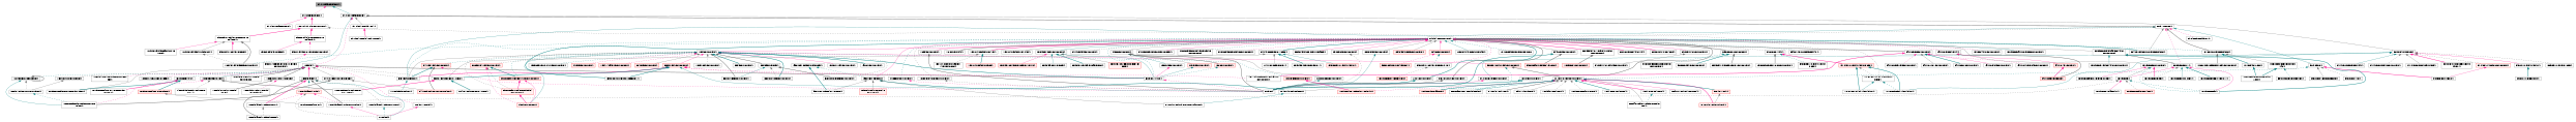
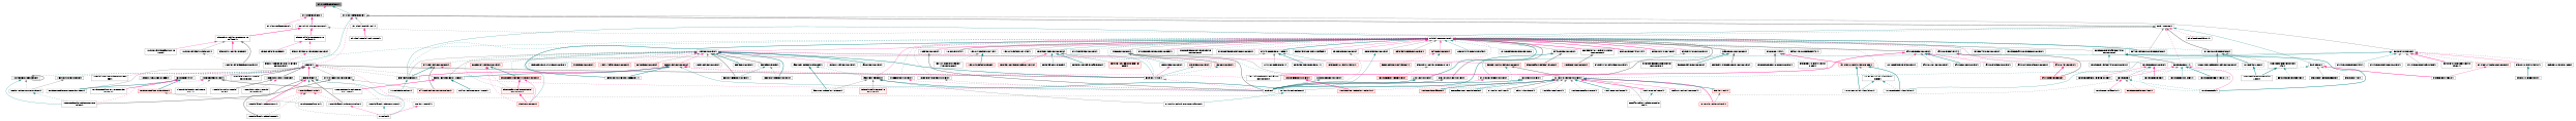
  digraph {
    node [color=grey40 fillcolor=white fontname=Helvetica fontsize=10 shape=box style=filled]
    edge [color=gray40 dir=back fontname=Helvetica fontsize=10 labelfontname=Helvetica labelfontsize=10 style=solid]
    n1 [color=gray40 fillcolor=grey60 fontcolor=black height=0.2 label="PhysInterface_Chaos.h" width=0.4]
    n2 [height=0.2 label="PhysScene_Chaos.h" width=0.4]
    n3 [height=0.2 label="PhysicsInterfaceCore.h" width=0.4]
    n4 [height=0.2 label="NetworkPhysicsComponent.h" width=0.4]
    n5 [height=0.2 label="PhysicsInterfaceScene.h" width=0.4]
    n6 [height=0.2 label="ChaosWheeledVehicleMovement\lComponent.h" width=0.4]
    n7 [height=0.2 label="BodyInstance.h" width=0.4]
    n8 [height=0.2 label="ConstraintInstance.h" width=0.4]
    n9 [height=0.2 label="Material.h" width=0.4]
    n10 [height=0.2 label="PhysicalMaterialMask.h" width=0.4]
    n11 [height=0.2 label="ChaosSimModuleManagerAsync\lCallback.h" width=0.4]
    n12 [height=0.2 label="ChaosVehicleManagerAsync\lCallback.h" width=0.4]
    n13 [height=0.2 label="MoverNetworkPhysicsLiaison\lBase.h" width=0.4]
    n14 [height=0.2 label="ChaosSimModuleManager.h" width=0.4]
    n15 [height=0.2 label="ModularVehicleBaseComponent.h" width=0.4]
    n16 [height=0.2 label="ModularVehicleDefaultAsync\lInput.h" width=0.4]
    n17 [height=0.2 label="ModularVehicleSimulationCU.h" width=0.4]
    n18 [height=0.2 label="ChaosVehicleManager.h" width=0.4]
    n19 [height=0.2 label="ChaosVehicleMovementComponent.h" width=0.4]
    n20 [height=0.2 label="MoverNetworkPhysicsLiaison.h" width=0.4]
    n21 [height=0.2 label="MoverPathedPhysicsLiaison.h" width=0.4]
    n22 [height=0.2 label="BodySetup.h" width=0.4]
    n23 [height=0.2 label="EngineSharedPCH.h" width=0.4]
    n24 [height=0.2 label="ISMComponentDescriptor.h" width=0.4]
    n25 [height=0.2 label="LandscapeProxy.h" width=0.4]
    n26 [height=0.2 label="PhysicsThreadLibrary.h" width=0.4]
    n27 [height=0.2 label="PrimitiveComponent.h" width=0.4]
    n28 [height=0.2 label="SplineMeshComponentDescriptor.h" width=0.4]
    n29 [height=0.2 label="ChaosMoverSimulation.h" width=0.4]
    n30 [height=0.2 label="ConstraintInstanceBlueprint\lLibrary.h" width=0.4]
    n31 [height=0.2 label="PathedMovementMode.h" width=0.4]
    n32 [color=red height=0.2 label="PhysicalAnimationComponent.h" width=0.4]
    n33 [height=0.2 label="PhysicsAssetRenderUtils.h" width=0.4]
    n34 [height=0.2 label="PhysicsConstraintComponent.h" width=0.4]
    n35 [height=0.2 label="PhysicsConstraintTemplate.h" width=0.4]
    n36 [height=0.2 label="PhysicsHandleComponent.h" width=0.4]
    n37 [height=0.2 label="EngineMinimal.h" width=0.4]
    n38 [height=0.2 label="StaticMeshSceneProxyDesc.h" width=0.4]
    n39 [height=0.2 label="InstancedStaticMesh.h" width=0.4]
    n40 [height=0.2 label="LandscapeEditResourcesSubsystem.h" width=0.4]
    n41 [height=0.2 label="LandscapeUtils.h" width=0.4]
    n42 [height=0.2 label="MaterialExpressionMaterial\lSample.cpp" width=0.4]
    n43 [height=0.2 label="MaterialFunctionInstance.h" width=0.4]
    n44 [height=0.2 label="MaterialGraph.h" width=0.4]
    n45 [height=0.2 label="MaterialInstanceUpdateParameter\lSet.h" width=0.4]
    n46 [height=0.2 label="MeshComponentHelper.h" width=0.4]
    n47 [height=0.2 label="NaniteResourcesHelper.h" width=0.4]
    n48 [height=0.2 label="PreviewMaterial.h" width=0.4]
    n49 [height=0.2 label="PrimitiveComponentHelper.h" width=0.4]
    n50 [height=0.2 label="WebBrowserAssetManager.h" width=0.4]
    n51 [height=0.2 label="PhysicalMaterialMaskImport.h" width=0.4]
    n52 [height=0.2 label="ChaosCooking.h" width=0.4]
    n53 [height=0.2 label="ChaosDerivedDataReader.h" width=0.4]
    n54 [height=0.2 label="DynamicMeshComponent.h" width=0.4]
    n55 [height=0.2 label="SkeletalBodySetup.h" width=0.4]
    n56 [height=0.2 label="UnrealEdSharedPCH.h" width=0.4]
    n57 [height=0.2 label="HLODInstancedStaticMeshComponent.h" width=0.4]
    n58 [height=0.2 label="ISMPartitionActor.h" width=0.4]
    n59 [height=0.2 label="InstancedPlacementClient\lInfo.h" width=0.4]
    n60 [height=0.2 label="Landscape.h" width=0.4]
    n61 [height=0.2 label="LandscapeEdit.h" width=0.4]
    n62 [height=0.2 label="LandscapeRender.h" width=0.4]
    n63 [height=0.2 label="LandscapeStreamingProxy.h" width=0.4]
    n64 [height=0.2 label="LandscapeSubsystem.h" width=0.4]
    n65 [height=0.2 label="ActorPrimitiveColorHandler.h" width=0.4]
    n66 [height=0.2 label="ArrowComponent.h" width=0.4]
    n67 [height=0.2 label="AsyncRegisterLevelContext.cpp" width=0.4]
    n68 [height=0.2 label="BakedShallowWaterSimulation\lComponent.h" width=0.4]
    n69 [height=0.2 label="BillboardComponent.h" width=0.4]
    n70 [height=0.2 label="BrushComponent.h" width=0.4]
    n71 [height=0.2 label="ClusterUnionComponent.h" width=0.4]
    n72 [height=0.2 label="ComponentCollisionUtil.h" width=0.4]
    n73 [height=0.2 label="CustomPhysXPayload.h" width=0.4]
    n74 [height=0.2 label="DebugDrawComponent.h" width=0.4]
    n75 [height=0.2 label="DrawFrustumComponent.h" width=0.4]
    n76 [height=0.2 label="EditorComponentSourceFactory.h" width=0.4]
    n77 [height=0.2 label="EditorViewportSelectability.h" width=0.4]
    n78 [height=0.2 label="FloorQueryUtils.h" width=0.4]
    n79 [height=0.2 label="GeometrySelector.h" width=0.4]
    n80 [height=0.2 label="GizmoBaseComponent.h" width=0.4]
    n81 [height=0.2 label="GizmoRenderingUtil.h" width=0.4]
    n82 [height=0.2 label="LakeCollisionComponent.h" width=0.4]
    n83 [height=0.2 label="LandscapeComponent.h" width=0.4]
    n84 [height=0.2 label="LandscapeGizmoRenderComponent.h" width=0.4]
    n85 [height=0.2 label="LandscapeHeightfieldCollision\lComponent.h" width=0.4]
    n86 [height=0.2 label="ChaosSimModuleManagerAsync.h" width=0.4]
    n87 [height=0.2 label="LineBatchComponent.h" width=0.4]
    n88 [height=0.2 label="MaterialBillboardComponent.h" width=0.4]
    n89 [height=0.2 label="MeshComponent.h" width=0.4]
    n90 [height=0.2 label="ModelComponent.h" width=0.4]
    n91 [height=0.2 label="MovementUtils.h" width=0.4]
    n92 [height=0.2 label="NetworkPredictionDriver.h" width=0.4]
    n93 [height=0.2 label="NetworkPredictionPhysics.h" width=0.4]
    n94 [height=0.2 label="ParticleSystemComponent.h" width=0.4]
    n95 [height=0.2 label="PhysicsFieldComponent.h" width=0.4]
    n96 [height=0.2 label="PrimitiveSceneProxyDesc.h" width=0.4]
    n97 [height=0.2 label="ShapeComponent.h" width=0.4]
    n98 [height=0.2 label="SimpleStreamableAssetManager.h" width=0.4]
    n99 [height=0.2 label="SmartObjectContainerRendering\lComponent.h" width=0.4]
    n100 [height=0.2 label="SmartObjectRenderingComponent.h" width=0.4]
    n101 [color=red fillcolor="#FFF0F0" height=0.2 label="SplineComponent.h" width=0.4]
    n102 [height=0.2 label="StaticLightingSystemInterface.h" width=0.4]
    n103 [height=0.2 label="TextRenderComponent.h" width=0.4]
    n104 [height=0.2 label="VectorFieldComponent.h" width=0.4]
    n105 [color=red fillcolor="#FFF0F0" height=0.2 label="VehicleSimBaseComponent.h" width=0.4]
    n106 [height=0.2 label="DataflowEditorWeightMapPaint\lTool.h" width=0.4]
    n107 [height=0.2 label="DeformMeshPolygonsTool.h" width=0.4]
    n108 [height=0.2 label="DynamicMeshActor.h" width=0.4]
    n109 [color=red fillcolor="#FFF0F0" height=0.2 label="DynamicMeshBrushTool.h" width=0.4]
    n110 [height=0.2 label="DynamicMeshSelector.h" width=0.4]
    n111 [height=0.2 label="EditUVIslandsTool.h" width=0.4]
    n112 [height=0.2 label="MeshGroupPaintTool.h" width=0.4]
    n113 [color=red fillcolor="#FFF0F0" height=0.2 label="MeshRenderBufferSet.h" width=0.4]
    n114 [height=0.2 label="MeshSpaceDeformerTool.h" width=0.4]
    n115 [color=red fillcolor="#FFF0F0" height=0.2 label="MeshTopologySelectionMechanic.h" width=0.4]
    n116 [height=0.2 label="MeshVertexPaintTool.h" width=0.4]
    n117 [height=0.2 label="MeshVertexSculptTool.h" width=0.4]
    n118 [color=red fillcolor="#FFF0F0" height=0.2 label="PreviewMesh.h" width=0.4]
    n119 [height=0.2 label="SceneGeometrySpatialCache.h" width=0.4]
    n120 [height=0.2 label="DynamicMeshPolygroupTransformer.h" width=0.4]
    n121 [height=0.2 label="InstancedPlacementPartition\lActor.h" width=0.4]
    n122 [height=0.2 label="EditorPlacementSettings.h" width=0.4]
    n123 [height=0.2 label="LandscapeEditLayer.h" width=0.4]
    n124 [color=red fillcolor="#FFF0F0" height=0.2 label="LandscapeEditorServices.h" width=0.4]
    n125 [height=0.2 label="LandscapeNotification.h" width=0.4]
    n126 [height=0.2 label="Engine.h" width=0.4]
    n127 [color=red fillcolor="#FFF0F0" height=0.2 label="WaterBodyComponent.h" width=0.4]
    n128 [color=red fillcolor="#FFF0F0" height=0.2 label="ChaosDeformableSolverActor.h" width=0.4]
    n129 [height=0.2 label="ClusterUnionVehicleComponent.h" width=0.4]
    n130 [height=0.2 label="EQSRenderingComponent.h" width=0.4]
    n131 [height=0.2 label="PathedPhysicsDebugDrawComponent.h" width=0.4]
    n132 [height=0.2 label="SmartObjectDebugRendering\lComponent.h" width=0.4]
    n133 [height=0.2 label="ChaosCharacterMoverComponent.h" width=0.4]
    n134 [height=0.2 label="CharacterMoverSimulation\lTypes.h" width=0.4]
    n135 [color=red fillcolor="#FFF0F0" height=0.2 label="PhysicsMoverSimulationTypes.h" width=0.4]
    n136 [height=0.2 label="GeometrySelectionManager.h" width=0.4]
    n137 [color=red fillcolor="#FFF0F0" height=0.2 label="SelectionEditInteractive\lCommand.h" width=0.4]
    n138 [height=0.2 label="GizmoArrowComponent.h" width=0.4]
    n139 [height=0.2 label="GizmoBoxComponent.h" width=0.4]
    n140 [height=0.2 label="GizmoCircleComponent.h" width=0.4]
    n141 [height=0.2 label="GizmoLineHandleComponent.h" width=0.4]
-   n142 [height=0.2 label="GizmoRectangleComponent.h" width=0.4]
+   n142 [height=0.2 label="AsyncRegisterLevelContext.h" width=0.4]
    n143 [height=0.2 label="ViewAdjustedStaticMeshGizmo\lComponent.h" width=0.4]
    n144 [color=red fillcolor="#FFF0F0" height=0.2 label="GizmoElementBase.h" width=0.4]
    n145 [color=red fillcolor="#FFF0F0" height=0.2 label="GizmoViewContext.h" width=0.4]
    n146 [height=0.2 label="LandscapeGrassWeightExporter.h" width=0.4]
    n147 [height=0.2 label="LandscapeMeshCollisionComponent.h" width=0.4]
    n148 [color=red fillcolor="#FFF0F0" height=0.2 label="LandscapeSplineSegment.h" width=0.4]
    n149 [color=red fillcolor="#FFF0F0" height=0.2 label="BaseDynamicMeshComponent.h" width=0.4]
    n150 [height=0.2 label="BasicElementSet.h" width=0.4]
    n151 [height=0.2 label="BasicLineSetComponent.h" width=0.4]
    n152 [height=0.2 label="BasicPointSetComponent.h" width=0.4]
-   n153 [height=0.2 label="BasicTriangleSetComponent.h" width=0.4]
    n154 [height=0.2 label="CableComponent.h" width=0.4]
    n155 [color=red fillcolor="#FFF0F0" height=0.2 label="ChaosDeformablePhysicsComponent.h" width=0.4]
    n156 [color=red fillcolor="#FFF0F0" height=0.2 label="ChaosDeformableTetrahedral\lComponent.h" width=0.4]
    n157 [color=red fillcolor="#FFF0F0" height=0.2 label="FleshComponent.h" width=0.4]
    n158 [height=0.2 label="CustomMeshComponent.h" width=0.4]
    n159 [height=0.2 label="GroomComponent.h" width=0.4]
    n160 [height=0.2 label="HeterogeneousVolumeComponent.h" width=0.4]
    n161 [color=red fillcolor="#FFF0F0" height=0.2 label="LineSetComponent.h" width=0.4]
    n162 [color=red fillcolor="#FFF0F0" height=0.2 label="MeshWireframeComponent.h" width=0.4]
    n163 [color=red fillcolor="#FFF0F0" height=0.2 label="PointSetComponent.h" width=0.4]
    n164 [color=red fillcolor="#FFF0F0" height=0.2 label="ProceduralMeshComponent.h" width=0.4]
    n165 [color=red fillcolor="#FFF0F0" height=0.2 label="SkinnedMeshComponent.h" width=0.4]
    n166 [color=red fillcolor="#FFF0F0" height=0.2 label="StaticMeshComponent.h" width=0.4]
    n167 [color=red fillcolor="#FFF0F0" height=0.2 label="TriangleSetComponent.h" width=0.4]
    n168 [height=0.2 label="WaterMeshComponent.h" width=0.4]
    n169 [height=0.2 label="NetworkPredictionGeneric\lKinematicActor.h" width=0.4]
    n170 [color=red fillcolor="#FFF0F0" height=0.2 label="NetworkPredictionTrace.h" width=0.4]
    n171 [height=0.2 label="ParticleEventManager.h" width=0.4]
    n172 [height=0.2 label="ParticleModuleEventGenerator.h" width=0.4]
    n173 [color=red fillcolor="#FFF0F0" height=0.2 label="ParticleModuleEventReceiver\lBase.h" width=0.4]
    n174 [color=red fillcolor="#FFF0F0" height=0.2 label="ParticleModuleParameterDynamic.h" width=0.4]
    n175 [height=0.2 label="AnimNextDebugDraw.h" width=0.4]
    n176 [height=0.2 label="ParticleSystemSceneProxy.h" width=0.4]
    n177 [color=red fillcolor="#FFF0F0" height=0.2 label="CharacterMoverSimulation.h" width=0.4]
    n178 [color=red fillcolor="#FFF0F0" height=0.2 label="BoxComponent.h" width=0.4]
    n179 [height=0.2 label="CapsuleComponent.h" width=0.4]
    n180 [height=0.2 label="PostProcessComponent.h" width=0.4]
    n181 [color=red fillcolor="#FFF0F0" height=0.2 label="SphereComponent.h" width=0.4]
    n182 [color=red fillcolor="#FFF0F0" height=0.2 label="BaseMeshFromSplinesTool.h" width=0.4]
    n183 [height=0.2 label="GeometrySelectionChanges.h" width=0.4]
    n184 [color=red fillcolor="#FFF0F0" height=0.2 label="SkinnedMeshComponentHelper.h" width=0.4]
    n185 [height=0.2 label="InstancedStaticMeshScene\lProxyDesc.h" width=0.4]
    n186 [height=0.2 label="SplineMeshSceneProxyDesc.h" width=0.4]
    n187 [height=0.2 label="ChaosMoverBackend.h" width=0.4]
    n188 [height=0.2 label="HierarchicalStaticMeshScene\lProxy.h" width=0.4]
    n189 [height=0.2 label="InstancedStaticMeshComponent\lHelper.h" width=0.4]
    n190 [height=0.2 label="LandscapeEditLayerMergeRender\lContext.h" width=0.4]
    n191 [color=red fillcolor="#FFF0F0" height=0.2 label="LandscapeEditLayerRenderer.h" width=0.4]
    n192 [height=0.2 label="MaterialFunctionMaterial\lLayer.h" width=0.4]
    n193 [height=0.2 label="MaterialFunctionMaterial\lLayerBlend.h" width=0.4]
    n194 [color=red fillcolor="#FFF0F0" height=0.2 label="MaterialGraphNode.h" width=0.4]
    n195 [height=0.2 label="MaterialGraphNode_Composite.h" width=0.4]
    n196 [height=0.2 label="UnrealEd.h" width=0.4]
    n197 [height=0.2 label="MaterialGraphNode_Custom.h" width=0.4]
    n198 [height=0.2 label="MaterialGraphNode_PinBase.h" width=0.4]
    n199 [height=0.2 label="MaterialGraphNode_Comment.h" width=0.4]
    n200 [height=0.2 label="StaticMeshComponentHelper.h" width=0.4]
    n1 -> n2 [color=deeppink style=dashed]
    n1 -> n3 [color=teal]
    n2 -> n4 [color=deeppink style=bold]
    n2 -> n5 [color=deeppink]
    n3 -> n6 [color=teal]
    n3 -> n7 [style=bold]
    n3 -> n8
    n3 -> n9 [color=deeppink style=dashed]
    n3 -> n10
    n4 -> n11 [color=deeppink style=bold]
    n4 -> n12 [color=deeppink style=bold]
    n4 -> n13 [style=dashed]
    n7 -> n22 [color=teal]
    n7 -> n23 [color=teal]
    n7 -> n24 [style=bold]
    n7 -> n25 [color=deeppink style=dashed]
    n7 -> n26 [color=deeppink style=dashed]
    n7 -> n27 [style=dashed]
    n7 -> n28
    n8 -> n21 [color=teal]
    n8 -> n29 [color=deeppink]
    n8 -> n30 [color=deeppink style=bold]
    n8 -> n31 [style=dashed]
    n8 -> n32 [style=dashed]
    n8 -> n33 [color=teal]
    n8 -> n34 [style=dashed]
    n8 -> n35
    n8 -> n36 [color=teal]
    n9 -> n23 [style=dashed]
    n9 -> n37 [style=bold]
    n9 -> n38 [style=dashed]
    n9 -> n39 [color=teal]
    n9 -> n40
    n9 -> n41 [color=teal style=dashed]
    n9 -> n42 [style=bold]
    n9 -> n43 [style=bold]
    n9 -> n44 [color=deeppink style=bold]
    n9 -> n45 [color=deeppink style=dashed]
    n9 -> n46 [style=dashed]
    n9 -> n47 [color=teal style=dashed]
    n9 -> n48 [color=deeppink style=dashed]
    n9 -> n49
    n9 -> n50 [color=deeppink style=dashed]
    n10 -> n51 [color=deeppink style=bold]
    n11 -> n14 [color=deeppink style=bold]
    n11 -> n15 [style=bold]
    n11 -> n16 [color=deeppink]
    n11 -> n17
    n12 -> n18 [color=deeppink]
    n12 -> n19 [color=deeppink style=dashed]
    n13 -> n20 [color=teal]
    n13 -> n21 [color=teal style=dashed]
    n17 -> n15 [style=dashed]
    n19 -> n6 [color=deeppink style=dashed]
    n22 -> n52 [style=dashed]
    n22 -> n53
    n22 -> n54 [color=teal style=dashed]
    n22 -> n55 [color=deeppink style=bold]
    n23 -> n56 [color=teal]
    n24 -> n57 [style=bold]
    n24 -> n58 [color=teal style=bold]
    n24 -> n59
    n25 -> n60 [color=deeppink]
    n25 -> n61 [color=deeppink]
    n25 -> n62 [style=dashed]
    n25 -> n63 [color=teal style=bold]
    n25 -> n64 [color=teal]
    n27 -> n15 [color=teal style=dashed]
    n27 -> n23 [color=teal style=dashed]
    n27 -> n24 [color=teal style=dashed]
    n27 -> n28 [color=teal style=bold]
    n27 -> n37 [color=teal style=dashed]
    n27 -> n65 [color=teal]
    n27 -> n66 [color=teal style=bold]
    n27 -> n67 [color=teal style=dashed]
    n27 -> n68 [color=deeppink style=bold]
    n27 -> n69
    n27 -> n70 [style=bold]
    n27 -> n71 [color=deeppink]
    n27 -> n72 [color=deeppink style=bold]
    n27 -> n73 [color=deeppink style=bold]
    n27 -> n74 [style=bold]
    n27 -> n75 [style=bold]
    n27 -> n76 [color=teal style=bold]
    n27 -> n77 [color=teal style=dashed]
    n27 -> n78 [style=dashed]
    n27 -> n79 [color=deeppink]
    n27 -> n80 [style=bold]
    n27 -> n81 [color=deeppink style=dashed]
    n27 -> n82 [color=deeppink style=dashed]
    n27 -> n83
    n27 -> n84 [color=teal]
    n27 -> n85
    n27 -> n86 [color=deeppink style=dashed]
    n27 -> n87 [color=teal style=dashed]
    n27 -> n88 [style=dashed]
    n27 -> n89 [color=deeppink]
    n27 -> n90 [color=deeppink]
    n27 -> n91 [style=bold]
-   n27 -> n92 [color=deeppink style=bold]
+   n27 -> n92 [color=deeppink style=dashed]
    n27 -> n93
    n27 -> n94 [color=teal]
    n27 -> n95 [style=dashed]
    n27 -> n96 [color=teal style=bold]
    n27 -> n97
    n27 -> n98 [color=deeppink]
    n27 -> n99 [color=teal style=dashed]
    n27 -> n100 [color=deeppink style=dashed]
    n27 -> n101 [color=deeppink]
    n27 -> n102 [color=deeppink]
    n27 -> n103 [color=deeppink]
    n27 -> n104
    n27 -> n105
    n29 -> n187 [color=teal style=bold]
    n32 -> n55 [color=deeppink]
    n36 -> n126 [color=deeppink]
    n37 -> n126 [color=deeppink style=dashed]
    n38 -> n185 [color=deeppink style=bold]
    n38 -> n186 [color=teal style=bold]
    n39 -> n185 [style=bold]
    n39 -> n188 [style=dashed]
    n39 -> n189 [color=deeppink style=dashed]
    n41 -> n40 [color=teal style=bold]
    n41 -> n190 [color=deeppink style=bold]
    n41 -> n191 [color=teal style=bold]
    n43 -> n192 [style=bold]
    n43 -> n193 [color=deeppink style=dashed]
    n44 -> n194 [color=teal style=dashed]
    n44 -> n195 [style=bold]
    n44 -> n196 [color=teal]
    n44 -> n197 [color=deeppink style=bold]
    n44 -> n198 [style=bold]
    n44 -> n199 [style=dashed]
    n46 -> n200
    n47 -> n47 [style=bold]
    n47 -> n189 [color=teal]
    n47 -> n200 [style=dashed]
    n48 -> n196 [color=deeppink]
    n49 -> n184
    n49 -> n189 [style=bold]
    n54 -> n106
    n54 -> n107 [color=deeppink]
    n54 -> n108 [style=bold]
    n54 -> n109 [color=deeppink style=bold]
    n54 -> n110
    n54 -> n111
    n54 -> n112 [style=dashed]
    n54 -> n113 [color=teal style=bold]
    n54 -> n114 [style=dashed]
    n54 -> n115 [color=deeppink style=dashed]
    n54 -> n116 [color=deeppink style=bold]
    n54 -> n117 [color=teal style=bold]
    n54 -> n118 [color=teal style=bold]
    n54 -> n119 [color=teal]
    n58 -> n121 [color=teal style=bold]
    n59 -> n121 [color=teal style=bold]
    n59 -> n122 [color=teal style=dashed]
    n60 -> n61 [color=teal style=dashed]
    n60 -> n123 [style=dashed]
    n60 -> n124 [style=dashed]
    n60 -> n125 [color=deeppink]
    n66 -> n126 [color=teal style=bold]
    n68 -> n127 [style=bold]
    n69 -> n126 [color=teal style=bold]
    n69 -> n128 [style=bold]
    n70 -> n119 [color=teal]
    n70 -> n126 [color=teal style=bold]
    n71 -> n129
    n74 -> n130 [color=teal style=bold]
    n74 -> n131 [style=bold]
    n74 -> n132 [color=teal style=dashed]
    n75 -> n126 [style=bold]
    n78 -> n133 [style=bold]
    n78 -> n134 [color=teal style=dashed]
    n78 -> n135 [color=deeppink style=bold]
    n79 -> n110 [color=teal style=bold]
    n79 -> n120
    n79 -> n136
    n79 -> n137
    n80 -> n138
    n80 -> n139 [color=teal style=bold]
    n80 -> n140 [color=deeppink]
    n80 -> n141 [color=deeppink style=dashed]
    n80 -> n142 [color=deeppink style=dashed]
    n80 -> n143 [color=deeppink style=bold]
    n81 -> n144 [style=bold]
    n81 -> n145 [color=deeppink]
    n83 -> n60
    n83 -> n61 [color=teal style=dashed]
    n83 -> n62 [color=deeppink style=bold]
    n83 -> n146 [color=deeppink]
    n85 -> n25 [style=bold]
    n85 -> n61 [color=teal style=bold]
    n85 -> n147 [color=teal]
    n86 -> n148 [style=dashed]
    n87 -> n126 [color=deeppink style=dashed]
    n88 -> n126 [style=dashed]
    n89 -> n23
    n89 -> n37 [color=teal style=bold]
    n89 -> n149 [color=deeppink]
    n89 -> n150 [style=bold]
    n89 -> n151 [style=bold]
    n89 -> n152 [color=teal style=bold]
-   n89 -> n153 [style=dashed]
    n89 -> n154 [color=teal style=bold]
    n89 -> n155 [color=teal style=dashed]
    n89 -> n156 [style=dashed]
    n89 -> n157 [color=teal]
    n89 -> n158 [color=deeppink]
    n89 -> n159 [color=teal style=bold]
    n89 -> n160 [color=teal style=dashed]
    n89 -> n161 [color=deeppink style=dashed]
    n89 -> n162 [color=deeppink style=dashed]
    n89 -> n163
    n89 -> n164 [style=dashed]
    n89 -> n165 [color=teal style=dashed]
    n89 -> n166 [color=deeppink]
    n89 -> n167 [color=teal style=dashed]
    n89 -> n168 [style=dashed]
    n90 -> n126 [style=bold]
    n92 -> n169 [style=dashed]
    n92 -> n170 [color=teal style=bold]
    n94 -> n37 [color=teal]
    n94 -> n171 [color=teal]
    n94 -> n172 [color=teal style=bold]
    n94 -> n173
    n94 -> n174 [color=deeppink]
    n96 -> n38
    n96 -> n175
    n96 -> n176 [color=teal style=bold]
    n96 -> n177 [color=teal]
    n97 -> n126 [style=bold]
    n97 -> n178 [style=bold]
    n97 -> n179 [color=teal]
    n97 -> n180
    n97 -> n181
    n101 -> n86 [color=teal style=dashed]
    n101 -> n182 [color=deeppink style=dashed]
    n103 -> n126 [style=dashed]
    n104 -> n126 [color=teal]
    n110 -> n120 [color=teal]
    n116 -> n106 [color=teal style=dashed]
    n118 -> n109
    n135 -> n13 [style=dashed]
    n135 -> n20 [color=teal style=bold]
    n135 -> n21 [color=teal style=bold]
    n145 -> n144 [color=deeppink style=bold]
    n149 -> n54 [style=bold]
    n149 -> n113 [color=teal style=dashed]
    n150 -> n151 [color=teal]
    n150 -> n152 [style=dashed]
-   n150 -> n153 [style=bold]
    n155 -> n156 [color=deeppink style=bold]
    n155 -> n157 [color=deeppink]
    n156 -> n157 [color=deeppink style=bold]
    n164 -> n155 [color=teal style=bold]
    n164 -> n156 [style=dashed]
    n164 -> n157 [color=deeppink style=dashed]
    n165 -> n23 [color=teal style=bold]
    n165 -> n126 [color=deeppink style=dashed]
    n165 -> n184 [style=bold]
    n166 -> n23 [color=deeppink style=bold]
    n166 -> n37 [color=deeppink style=dashed]
    n166 -> n38 [color=teal style=bold]
    n166 -> n76 [color=teal style=bold]
    n166 -> n126 [color=teal]
    n166 -> n143 [color=deeppink style=dashed]
    n167 -> n115 [color=deeppink style=bold]
    n178 -> n37 [color=teal style=dashed]
    n179 -> n37 [color=deeppink]
    n180 -> n126 [color=teal]
    n181 -> n37 [color=teal]
    n183 -> n79 [color=teal style=dashed]
    n183 -> n136 [color=teal style=bold]
    n191 -> n123
    n194 -> n195 [color=deeppink style=dashed]
    n194 -> n196 [style=dashed]
    n194 -> n197 [color=deeppink style=dashed]
-   n197 -> n198 [style=dashed]
+   n194 -> n198 [style=dashed]
    n195 -> n196 [color=deeppink]
    n199 -> n196 [color=teal style=dashed]
    n200 -> n189 [color=teal style=dashed]
  }
